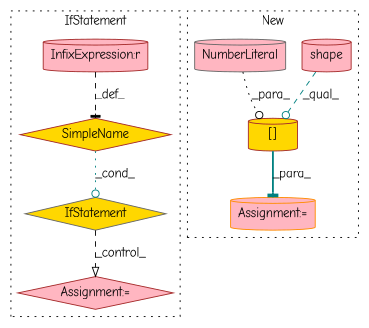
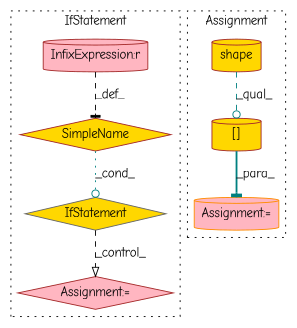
  digraph {
    fontname="Comic Neue"
    node [a=7 color=brown fillcolor=gold fontname="Comic Neue" l=1 shape=cylinder style=filled]
    edge [arrowhead=odot color=black fontname="Comic Neue" style=dashed]
    n1 [a=25 color=gray40 l="4,2" label=IfStatement s="21876,21894" shape=diamond]
    n2 [a=27 fillcolor=lightpink l=4 label="InfixExpression:r" s=21885]
    n3 [fillcolor=lightpink label="Assignment:=" s=22149 shape=diamond]
    n4 [a=42 label=SimpleName shape=diamond l=""]
-   n5 [a=32 fillcolor=lightpink l="6,1" label=shape s="23733,23743"]
+   n5 [a=32 l="6,1" label=shape s="23733,23743"]
    n6 [color=darkorange fillcolor=lightpink label="Assignment:=" s=23721]
    n7 [a=2 l="23,1" label="[]" s="23722,23746"]
-   n8 [a=34 color=gray40 fillcolor=lightpink label=NumberLiteral s=23745]
    subgraph cluster_1 {
      label=IfStatement
      style=dotted
      n1
      n2
      n3
      n4
    }
    subgraph cluster_2 {
-     label=New
+     label=Assignment
      style=dotted
      n5
      n6
      n7
-     n8
    }
    n1 -> n3 [arrowhead=onormal label=_control_]
    n2 -> n4 [arrowhead=tee label=_def_]
    n4 -> n1 [color=teal label=_cond_ style=dotted]
    n5 -> n7 [color=teal label=_qual_]
    n7 -> n6 [arrowhead=tee color=teal label=_para_ style=bold]
-   n8 -> n7 [label=_para_ style=dotted]
  }
